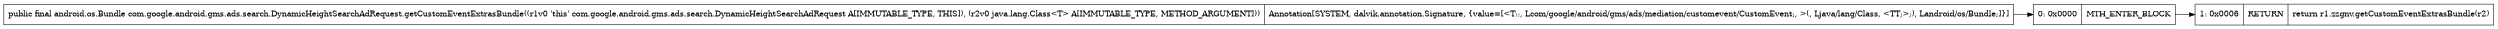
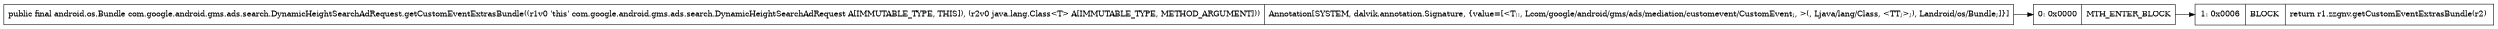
  digraph {
    rankdir=LR
    node [shape=record]
    n1 [label="{0\:\ 0x0000|MTH_ENTER_BLOCK\l}"]
-   n2 [label="{1\:\ 0x0006|RETURN\l|return r1.zzgnv.getCustomEventExtrasBundle(r2)\l}"]
+   n2 [label="{1\:\ 0x0006|BLOCK\l|return r1.zzgnv.getCustomEventExtrasBundle(r2)\l}"]
    n3 [label="{public final android.os.Bundle com.google.android.gms.ads.search.DynamicHeightSearchAdRequest.getCustomEventExtrasBundle((r1v0 'this' com.google.android.gms.ads.search.DynamicHeightSearchAdRequest A[IMMUTABLE_TYPE, THIS]), (r2v0 java.lang.Class\<T\> A[IMMUTABLE_TYPE, METHOD_ARGUMENT]))  | Annotation[SYSTEM, dalvik.annotation.Signature, \{value=[\<T::, Lcom\/google\/android\/gms\/ads\/mediation\/customevent\/CustomEvent;, \>(, Ljava\/lang\/Class, \<TT;\>;), Landroid\/os\/Bundle;]\}]\l}"]
    n1 -> n2
    n3 -> n1
  }
